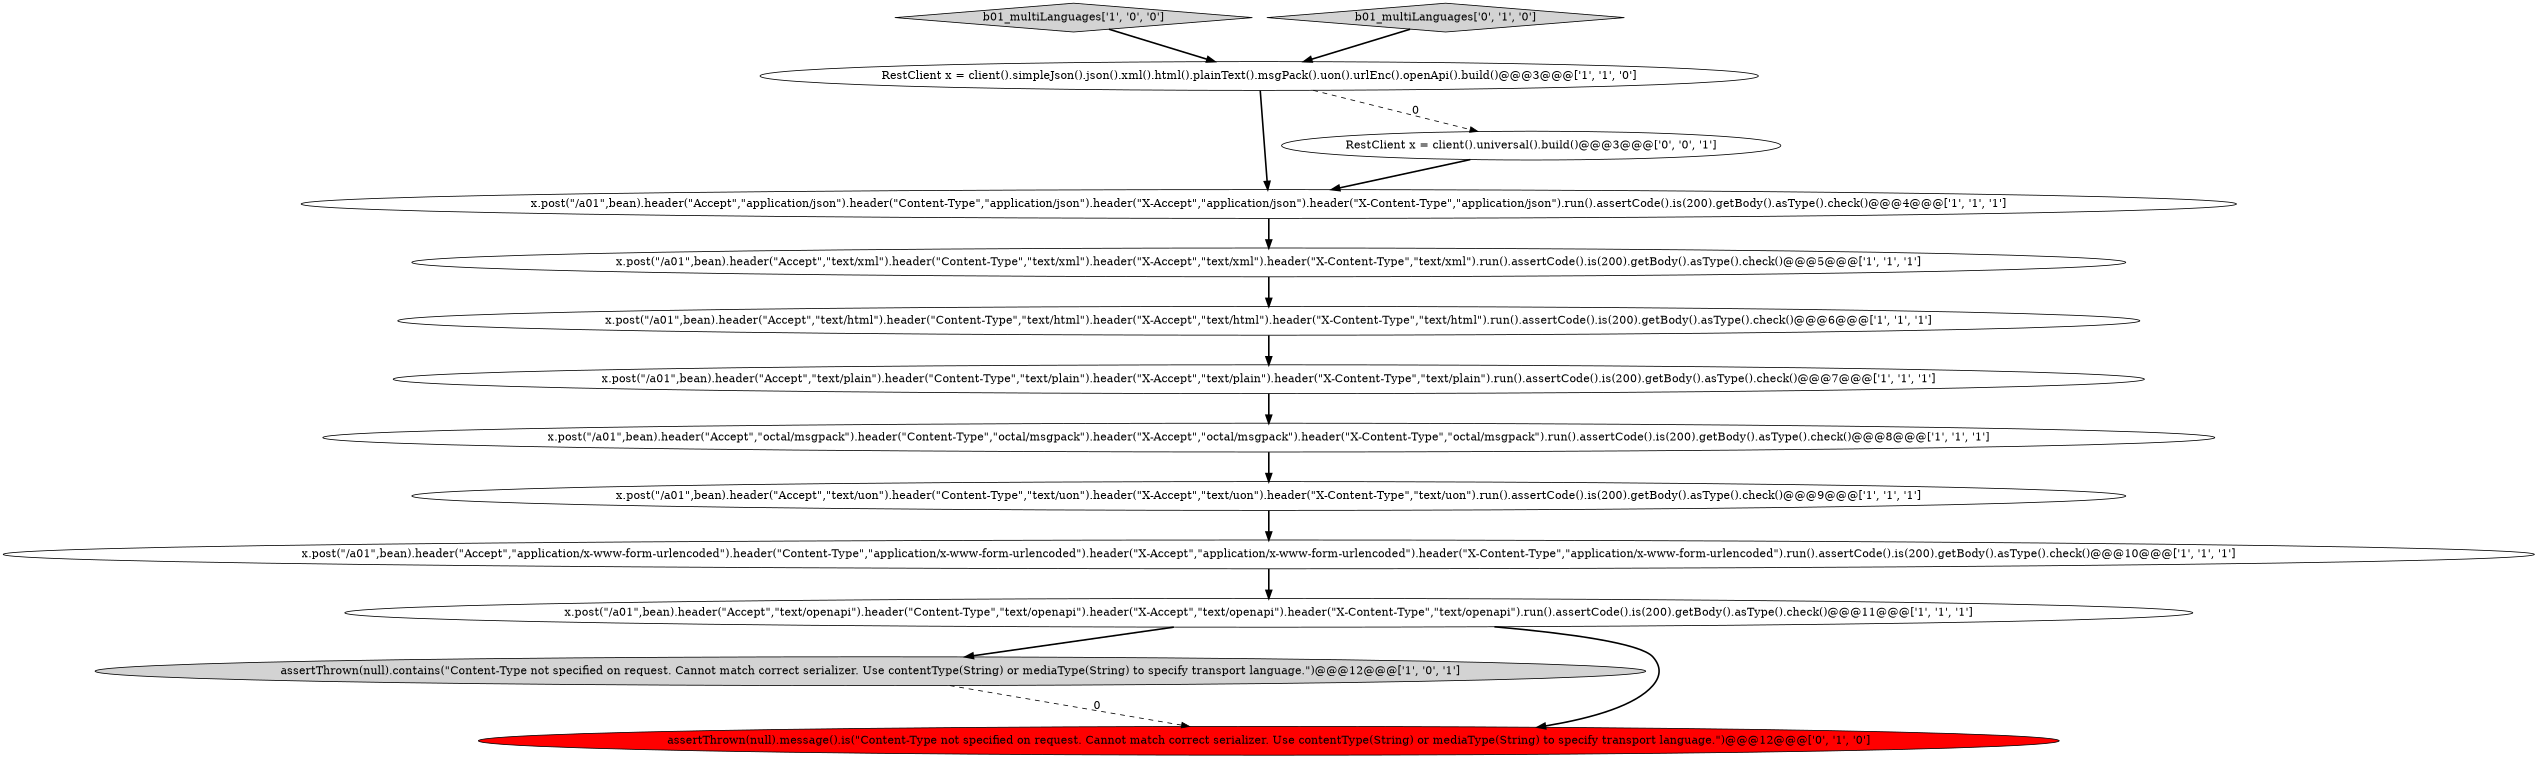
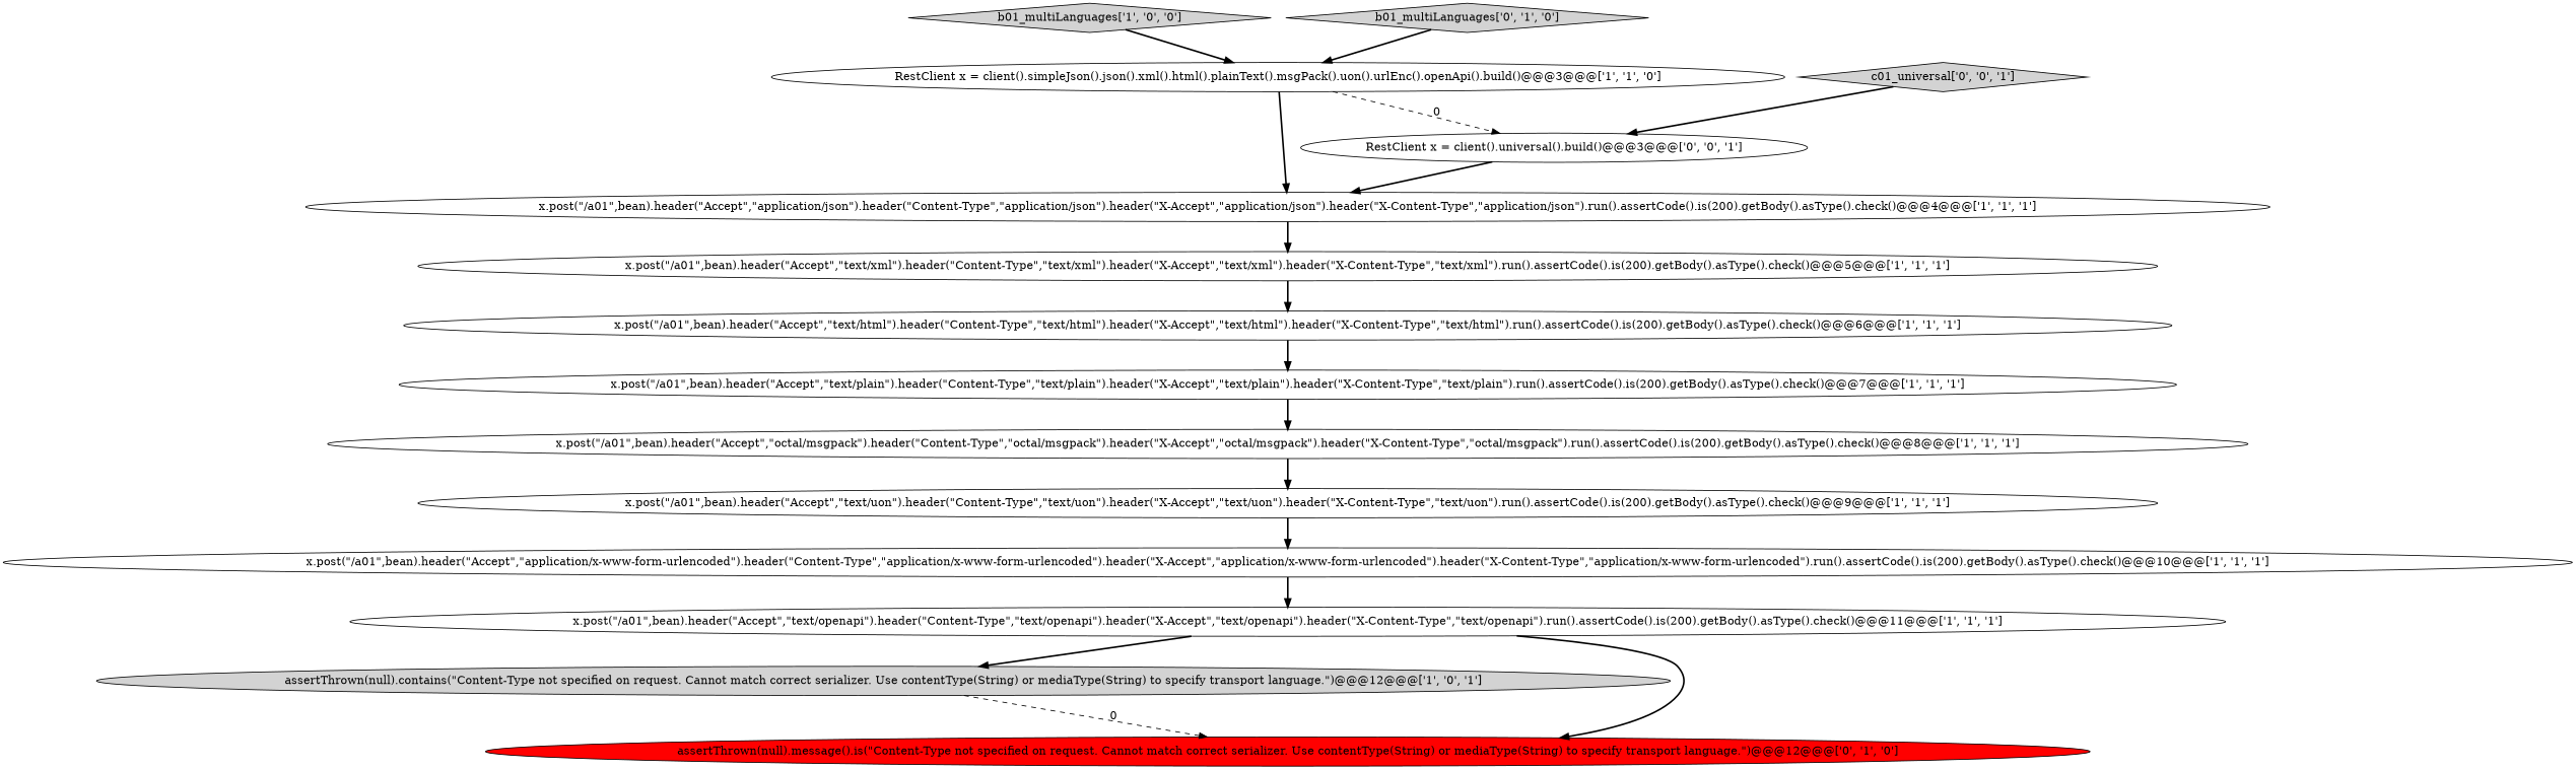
  digraph {
    node [fillcolor=white shape=ellipse style=filled]
    edge [style=bold]
    n1 [label="RestClient x = client().universal().build()@@@3@@@['0', '0', '1']"]
    n2 [label="x.post(\"/a01\",bean).header(\"Accept\",\"application/json\").header(\"Content-Type\",\"application/json\").header(\"X-Accept\",\"application/json\").header(\"X-Content-Type\",\"application/json\").run().assertCode().is(200).getBody().asType().check()@@@4@@@['1', '1', '1']"]
    n3 [label="x.post(\"/a01\",bean).header(\"Accept\",\"text/html\").header(\"Content-Type\",\"text/html\").header(\"X-Accept\",\"text/html\").header(\"X-Content-Type\",\"text/html\").run().assertCode().is(200).getBody().asType().check()@@@6@@@['1', '1', '1']"]
    n4 [label="x.post(\"/a01\",bean).header(\"Accept\",\"text/plain\").header(\"Content-Type\",\"text/plain\").header(\"X-Accept\",\"text/plain\").header(\"X-Content-Type\",\"text/plain\").run().assertCode().is(200).getBody().asType().check()@@@7@@@['1', '1', '1']"]
    n5 [fillcolor=lightgray label="b01_multiLanguages['1', '0', '0']" shape=diamond]
    n6 [label="RestClient x = client().simpleJson().json().xml().html().plainText().msgPack().uon().urlEnc().openApi().build()@@@3@@@['1', '1', '0']"]
    n7 [label="x.post(\"/a01\",bean).header(\"Accept\",\"text/openapi\").header(\"Content-Type\",\"text/openapi\").header(\"X-Accept\",\"text/openapi\").header(\"X-Content-Type\",\"text/openapi\").run().assertCode().is(200).getBody().asType().check()@@@11@@@['1', '1', '1']"]
    n8 [fillcolor=lightgray label="assertThrown(null).contains(\"Content-Type not specified on request. Cannot match correct serializer. Use contentType(String) or mediaType(String) to specify transport language.\")@@@12@@@['1', '0', '1']"]
    n9 [fillcolor=red label="assertThrown(null).message().is(\"Content-Type not specified on request. Cannot match correct serializer. Use contentType(String) or mediaType(String) to specify transport language.\")@@@12@@@['0', '1', '0']"]
    n10 [label="x.post(\"/a01\",bean).header(\"Accept\",\"text/uon\").header(\"Content-Type\",\"text/uon\").header(\"X-Accept\",\"text/uon\").header(\"X-Content-Type\",\"text/uon\").run().assertCode().is(200).getBody().asType().check()@@@9@@@['1', '1', '1']"]
    n11 [label="x.post(\"/a01\",bean).header(\"Accept\",\"application/x-www-form-urlencoded\").header(\"Content-Type\",\"application/x-www-form-urlencoded\").header(\"X-Accept\",\"application/x-www-form-urlencoded\").header(\"X-Content-Type\",\"application/x-www-form-urlencoded\").run().assertCode().is(200).getBody().asType().check()@@@10@@@['1', '1', '1']"]
    n12 [fillcolor=lightgray label="b01_multiLanguages['0', '1', '0']" shape=diamond]
+   n13 [fillcolor=lightgray label="c01_universal['0', '0', '1']" shape=diamond]
    n14 [label="x.post(\"/a01\",bean).header(\"Accept\",\"octal/msgpack\").header(\"Content-Type\",\"octal/msgpack\").header(\"X-Accept\",\"octal/msgpack\").header(\"X-Content-Type\",\"octal/msgpack\").run().assertCode().is(200).getBody().asType().check()@@@8@@@['1', '1', '1']"]
    n15 [label="x.post(\"/a01\",bean).header(\"Accept\",\"text/xml\").header(\"Content-Type\",\"text/xml\").header(\"X-Accept\",\"text/xml\").header(\"X-Content-Type\",\"text/xml\").run().assertCode().is(200).getBody().asType().check()@@@5@@@['1', '1', '1']"]
    n1 -> n2
    n2 -> n15
    n3 -> n4
    n4 -> n14
    n5 -> n6
    n6 -> n1 [label=0 style=dashed]
    n6 -> n2
    n7 -> n8
    n7 -> n9
    n8 -> n9 [label=0 style=dashed]
    n10 -> n11
    n11 -> n7
    n12 -> n6
+   n13 -> n1
    n14 -> n10
    n15 -> n3
  }
